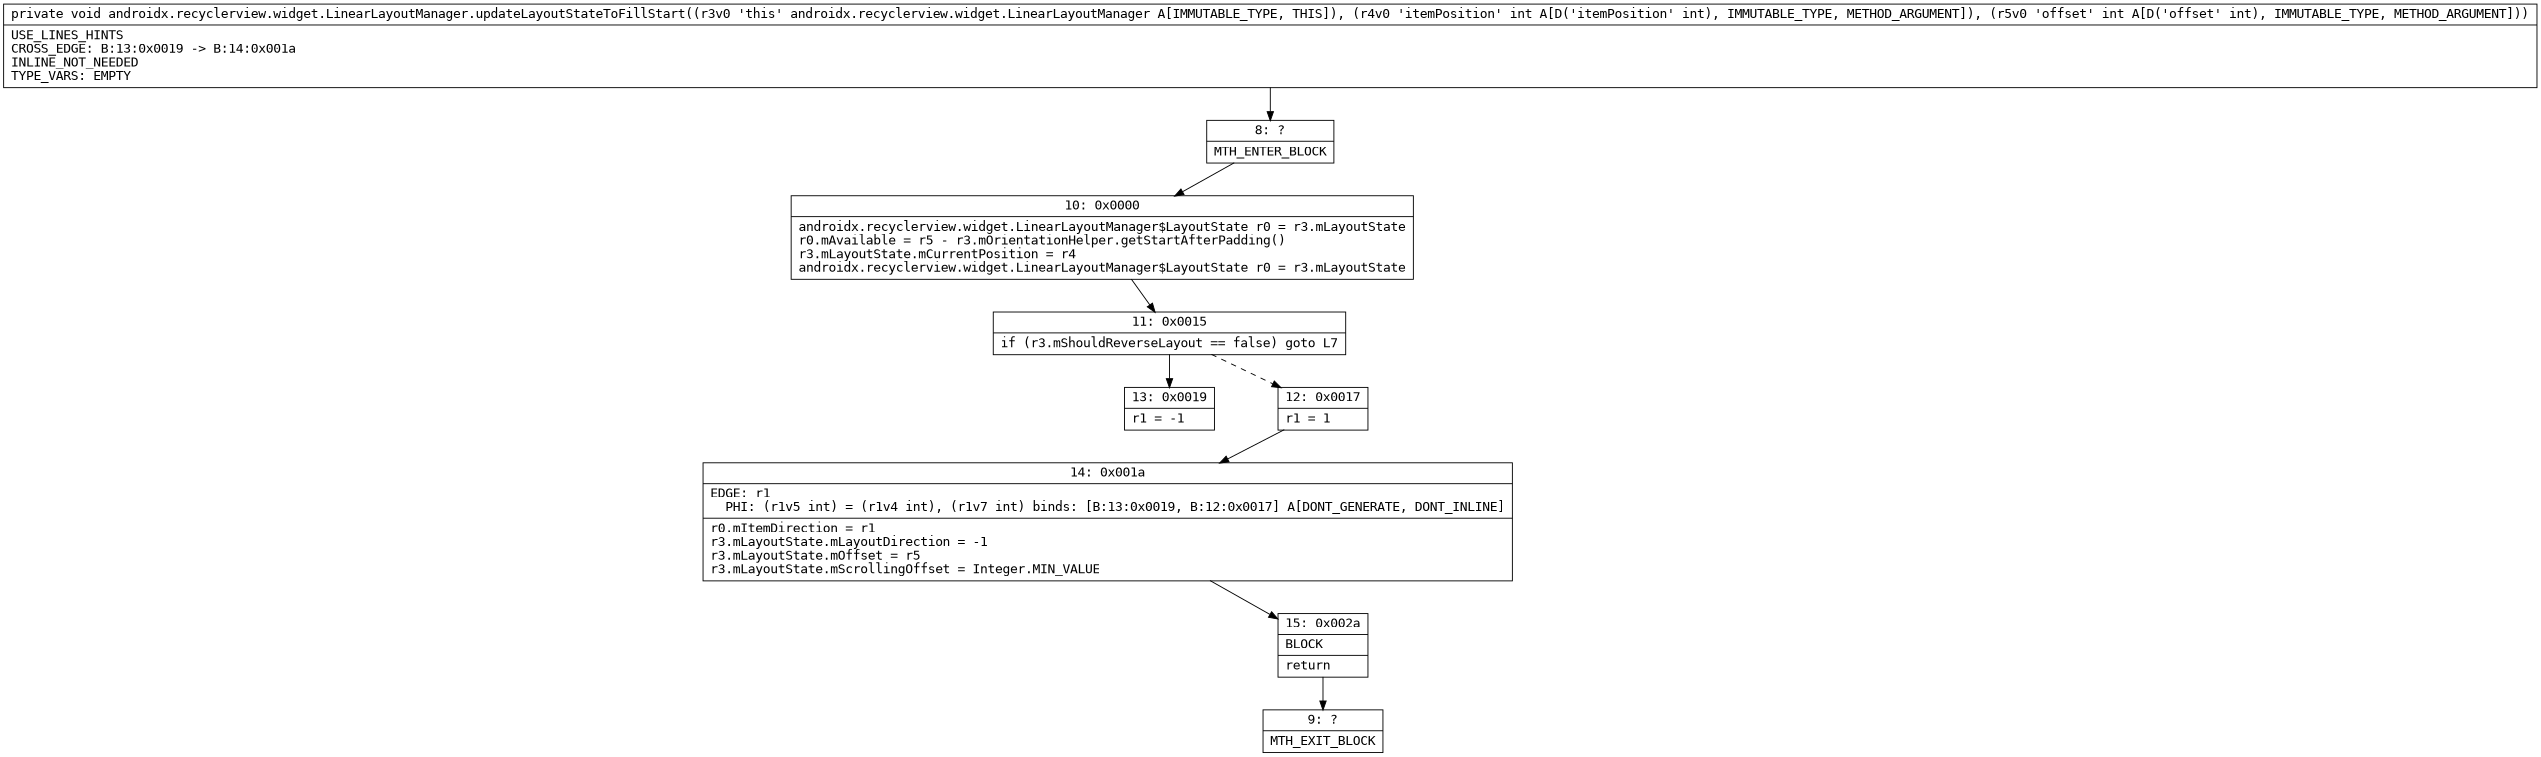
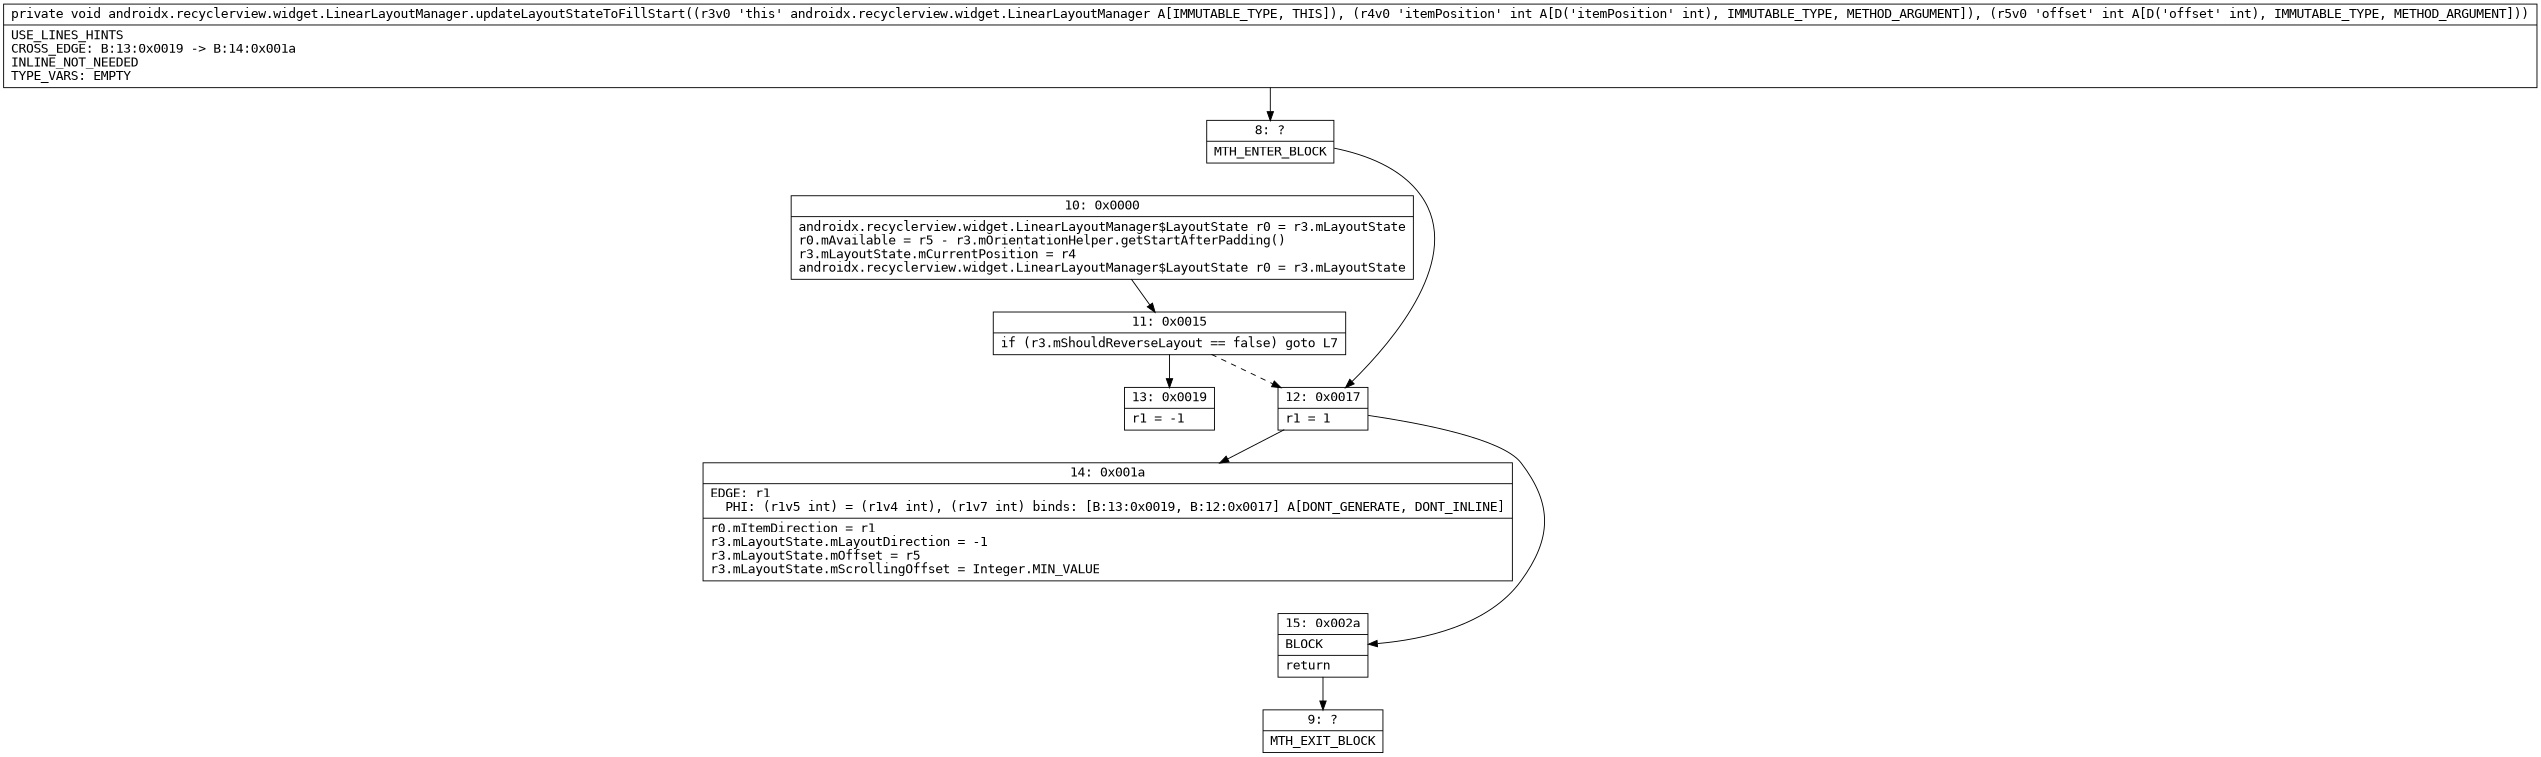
  digraph {
    fontname="DejaVu Sans Mono"
    node [fontname="DejaVu Sans Mono" shape=record]
    edge [fontname="DejaVu Sans Mono"]
    n1 [label="{8\:\ ?|MTH_ENTER_BLOCK\l}"]
    n2 [label="{10\:\ 0x0000|androidx.recyclerview.widget.LinearLayoutManager$LayoutState r0 = r3.mLayoutState\lr0.mAvailable = r5 \- r3.mOrientationHelper.getStartAfterPadding()\lr3.mLayoutState.mCurrentPosition = r4\landroidx.recyclerview.widget.LinearLayoutManager$LayoutState r0 = r3.mLayoutState\l}"]
    n3 [label="{11\:\ 0x0015|if (r3.mShouldReverseLayout == false) goto L7\l}"]
    n4 [label="{12\:\ 0x0017|r1 = 1\l}"]
    n5 [label="{13\:\ 0x0019|r1 = \-1\l}"]
    n6 [label="{14\:\ 0x001a|EDGE: r1 \l  PHI: (r1v5 int) = (r1v4 int), (r1v7 int) binds: [B:13:0x0019, B:12:0x0017] A[DONT_GENERATE, DONT_INLINE]\l|r0.mItemDirection = r1\lr3.mLayoutState.mLayoutDirection = \-1\lr3.mLayoutState.mOffset = r5\lr3.mLayoutState.mScrollingOffset = Integer.MIN_VALUE\l}"]
    n7 [label="{15\:\ 0x002a|BLOCK\l|return\l}"]
    n8 [label="{9\:\ ?|MTH_EXIT_BLOCK\l}"]
    n9 [label="{private void androidx.recyclerview.widget.LinearLayoutManager.updateLayoutStateToFillStart((r3v0 'this' androidx.recyclerview.widget.LinearLayoutManager A[IMMUTABLE_TYPE, THIS]), (r4v0 'itemPosition' int A[D('itemPosition' int), IMMUTABLE_TYPE, METHOD_ARGUMENT]), (r5v0 'offset' int A[D('offset' int), IMMUTABLE_TYPE, METHOD_ARGUMENT]))  | USE_LINES_HINTS\lCROSS_EDGE: B:13:0x0019 \-\> B:14:0x001a\lINLINE_NOT_NEEDED\lTYPE_VARS: EMPTY\l}"]
-   n1 -> n2
+   n1 -> n4
    n2 -> n3
    n3 -> n4 [style=dashed]
    n3 -> n5
    n4 -> n6
-   n6 -> n7
+   n4 -> n7
    n7 -> n8
    n9 -> n1
  }
